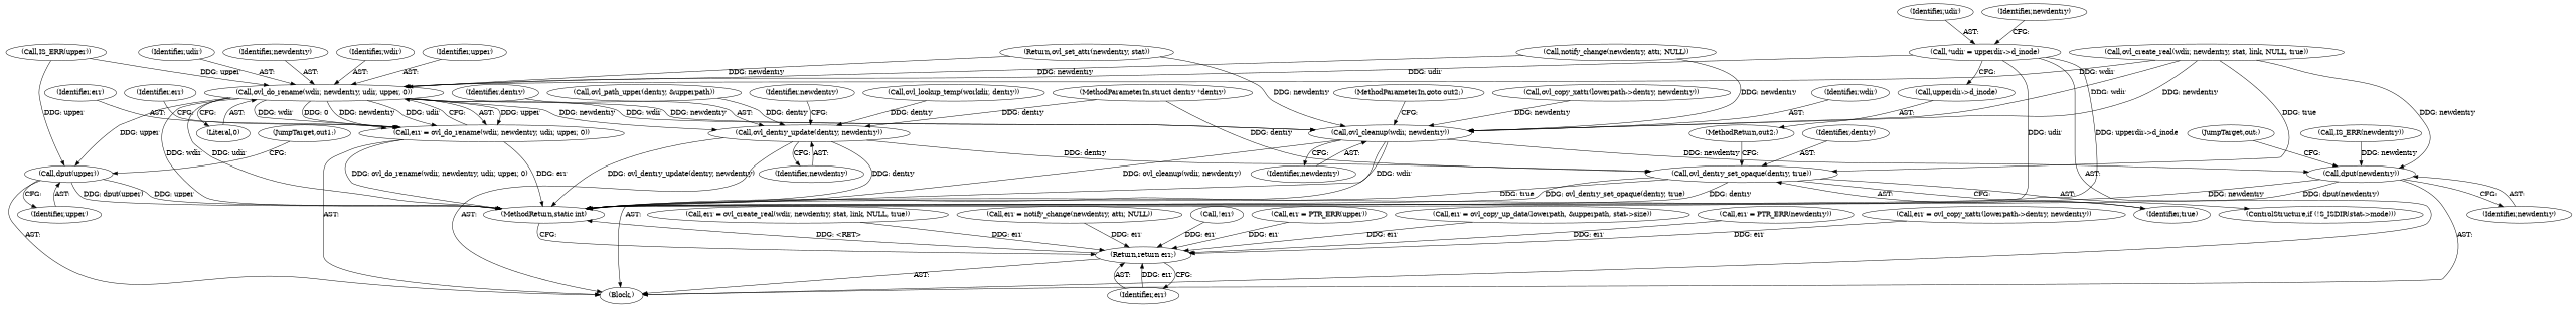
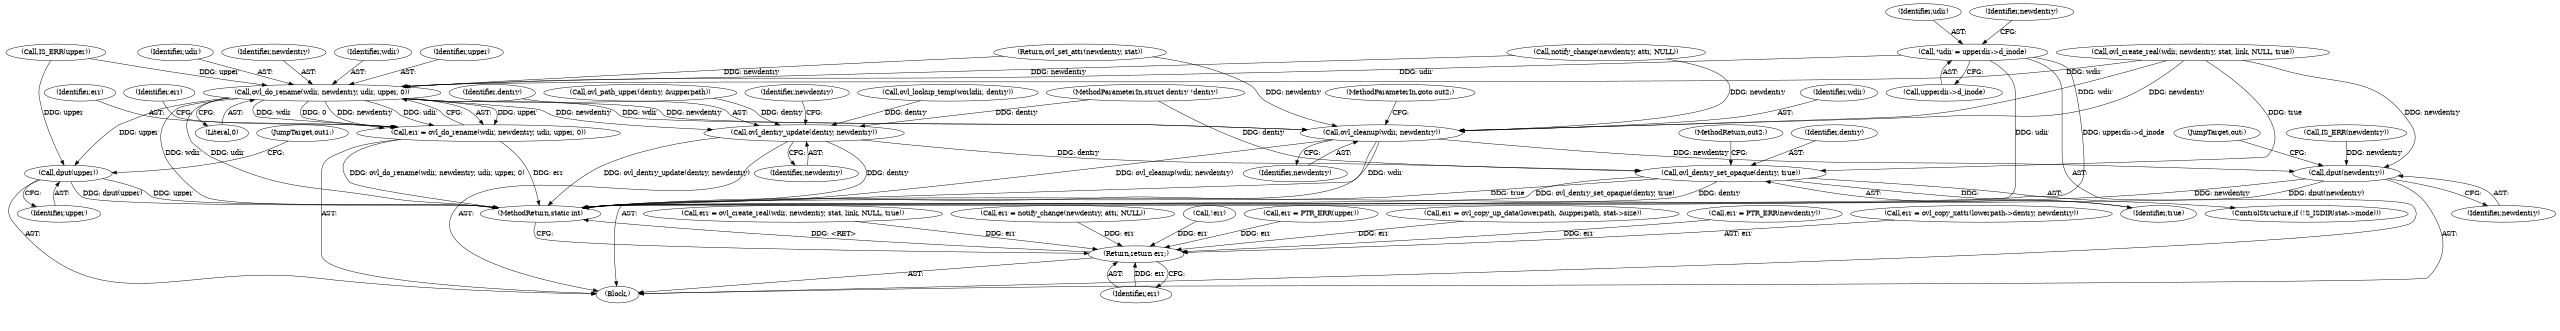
  digraph {
    n1 [label="(Call,*udir = upperdir->d_inode)"]
    n2 [label="(Call,ovl_do_rename(wdir, newdentry, udir, upper, 0))"]
    n3 [label="(Block,)"]
    n4 [label="(Call,upperdir->d_inode)"]
    n5 [label="(MethodReturn,static int)"]
    n6 [label="(Call,err = ovl_do_rename(wdir, newdentry, udir, upper, 0))"]
    n7 [label="(Call,ovl_dentry_update(dentry, newdentry))"]
    n8 [label="(Call,dput(upper))"]
    n9 [label="(Call,ovl_cleanup(wdir, newdentry))"]
    n10 [label="(Literal,0)"]
    n11 [label="(Return,return err;)"]
    n12 [label="(Call,ovl_dentry_set_opaque(dentry, true))"]
    n13 [label="(Identifier,newdentry)"]
    n14 [label="(Identifier,upper)"]
    n15 [label="(Call,dput(newdentry))"]
    n16 [label="(Identifier,newdentry)"]
    n17 [label="(Identifier,err)"]
    n18 [label="(ControlStructure,if (!S_ISDIR(stat->mode)))"]
    n19 [label="(Identifier,true)"]
    n20 [label="(Identifier,newdentry)"]
    n21 [label="(Identifier,dentry)"]
    n22 [label="(JumpTarget,out:)"]
    n23 [label="(Call,ovl_path_upper(dentry, &upperpath))"]
    n24 [label="(Call,IS_ERR(upper))"]
    n25 [label="(Identifier,udir)"]
    n26 [label="(MethodParameterIn,goto out2;)"]
    n27 [label="(Call,err = ovl_create_real(wdir, newdentry, stat, link, NULL, true))"]
    n28 [label="(Identifier,err)"]
    n29 [label="(Identifier,newdentry)"]
    n30 [label="(Identifier,udir)"]
    n31 [label="(Identifier,err)"]
    n32 [label="(Identifier,wdir)"]
    n33 [label="(Identifier,upper)"]
    n34 [label="(Call,err = notify_change(newdentry, attr, NULL))"]
-   n35 [label="(Call,ovl_copy_xattr(lowerpath->dentry, newdentry))"]
    n36 [label="(Return,ovl_set_attr(newdentry, stat))"]
    n37 [label="(Identifier,newdentry)"]
    n38 [label="(Identifier,dentry)"]
    n39 [label="(JumpTarget,out1:)"]
    n40 [label="(Call,ovl_lookup_temp(workdir, dentry))"]
    n41 [label="(Call,!err)"]
    n42 [label="(Call,err = PTR_ERR(upper))"]
    n43 [label="(MethodParameterIn,struct dentry *dentry)"]
    n44 [label="(Identifier,wdir)"]
    n45 [label="(Call,err = ovl_copy_up_data(lowerpath, &upperpath, stat->size))"]
    n46 [label="(Call,err = PTR_ERR(newdentry))"]
    n47 [label="(Call,ovl_create_real(wdir, newdentry, stat, link, NULL, true))"]
    n48 [label="(Identifier,newdentry)"]
    n49 [label="(Call,err = ovl_copy_xattr(lowerpath->dentry, newdentry))"]
    n50 [label="(MethodReturn,out2:)"]
    n51 [label="(Call,notify_change(newdentry, attr, NULL))"]
    n52 [label="(Call,IS_ERR(newdentry))"]
    n1 -> n2 [label="DDG: udir"]
    n1 -> n3 [label="AST: "]
    n1 -> n4 [label="CFG: "]
    n1 -> n5 [label="DDG: upperdir->d_inode"]
    n1 -> n5 [label="DDG: udir"]
    n2 -> n5 [label="DDG: wdir"]
    n2 -> n5 [label="DDG: udir"]
    n2 -> n6 [label="AST: "]
    n2 -> n6 [label="DDG: upper"]
    n2 -> n6 [label="DDG: wdir"]
    n2 -> n6 [label="DDG: 0"]
    n2 -> n6 [label="DDG: newdentry"]
    n2 -> n6 [label="DDG: udir"]
    n2 -> n7 [label="DDG: newdentry"]
    n2 -> n8 [label="DDG: upper"]
    n2 -> n9 [label="DDG: wdir"]
    n2 -> n9 [label="DDG: newdentry"]
    n2 -> n10 [label="CFG: "]
-   n4 -> n50 [label="AST: "]
+   n4 -> n1 [label="AST: "]
    n5 -> n11 [label="CFG: "]
    n6 -> n2 [label="CFG: "]
    n6 -> n3 [label="AST: "]
    n6 -> n5 [label="DDG: ovl_do_rename(wdir, newdentry, udir, upper, 0)"]
    n6 -> n5 [label="DDG: err"]
    n7 -> n3 [label="AST: "]
    n7 -> n5 [label="DDG: dentry"]
    n7 -> n5 [label="DDG: ovl_dentry_update(dentry, newdentry)"]
    n7 -> n12 [label="DDG: dentry"]
    n7 -> n13 [label="CFG: "]
    n8 -> n3 [label="AST: "]
    n8 -> n5 [label="DDG: dput(upper)"]
    n8 -> n5 [label="DDG: upper"]
    n8 -> n14 [label="CFG: "]
    n9 -> n3 [label="AST: "]
    n9 -> n5 [label="DDG: wdir"]
    n9 -> n5 [label="DDG: ovl_cleanup(wdir, newdentry)"]
    n9 -> n15 [label="DDG: newdentry"]
    n9 -> n16 [label="CFG: "]
    n10 -> n2 [label="AST: "]
    n11 -> n3 [label="AST: "]
    n11 -> n5 [label="DDG: <RET>"]
    n11 -> n17 [label="CFG: "]
    n12 -> n5 [label="DDG: dentry"]
    n12 -> n5 [label="DDG: true"]
    n12 -> n5 [label="DDG: ovl_dentry_set_opaque(dentry, true)"]
    n12 -> n18 [label="AST: "]
-   n12 -> n19 [label="CFG: "]
+   n12 -> n19 [label="DDG: "]
    n13 -> n7 [label="AST: "]
    n14 -> n8 [label="AST: "]
    n15 -> n3 [label="AST: "]
    n15 -> n5 [label="DDG: newdentry"]
    n15 -> n5 [label="DDG: dput(newdentry)"]
    n15 -> n20 [label="CFG: "]
    n16 -> n9 [label="AST: "]
    n17 -> n11 [label="AST: "]
    n17 -> n11 [label="DDG: err"]
    n19 -> n12 [label="AST: "]
    n20 -> n15 [label="AST: "]
    n21 -> n7 [label="AST: "]
    n22 -> n15 [label="CFG: "]
    n23 -> n7 [label="DDG: dentry"]
    n24 -> n2 [label="DDG: upper"]
    n24 -> n8 [label="DDG: upper"]
    n25 -> n2 [label="AST: "]
    n26 -> n9 [label="CFG: "]
    n27 -> n11 [label="DDG: err"]
    n28 -> n6 [label="AST: "]
    n29 -> n2 [label="AST: "]
    n30 -> n1 [label="AST: "]
    n31 -> n6 [label="CFG: "]
    n32 -> n2 [label="AST: "]
    n33 -> n2 [label="AST: "]
    n34 -> n11 [label="DDG: err"]
-   n35 -> n9 [label="DDG: newdentry"]
    n36 -> n2 [label="DDG: newdentry"]
    n36 -> n9 [label="DDG: newdentry"]
    n37 -> n7 [label="CFG: "]
    n38 -> n12 [label="AST: "]
    n39 -> n8 [label="CFG: "]
    n40 -> n7 [label="DDG: dentry"]
    n41 -> n11 [label="DDG: err"]
    n42 -> n11 [label="DDG: err"]
    n43 -> n7 [label="DDG: dentry"]
    n43 -> n12 [label="DDG: dentry"]
    n44 -> n9 [label="AST: "]
    n45 -> n11 [label="DDG: err"]
    n46 -> n11 [label="DDG: err"]
    n47 -> n2 [label="DDG: wdir"]
    n47 -> n9 [label="DDG: wdir"]
    n47 -> n9 [label="DDG: newdentry"]
    n47 -> n12 [label="DDG: true"]
    n47 -> n15 [label="DDG: newdentry"]
    n48 -> n1 [label="CFG: "]
-   n49 -> n11 [label="DDG: err"]
+   n49 -> n11 [label="AST: err"]
    n50 -> n12 [label="CFG: "]
    n51 -> n2 [label="DDG: newdentry"]
    n51 -> n9 [label="DDG: newdentry"]
    n52 -> n15 [label="DDG: newdentry"]
  }
